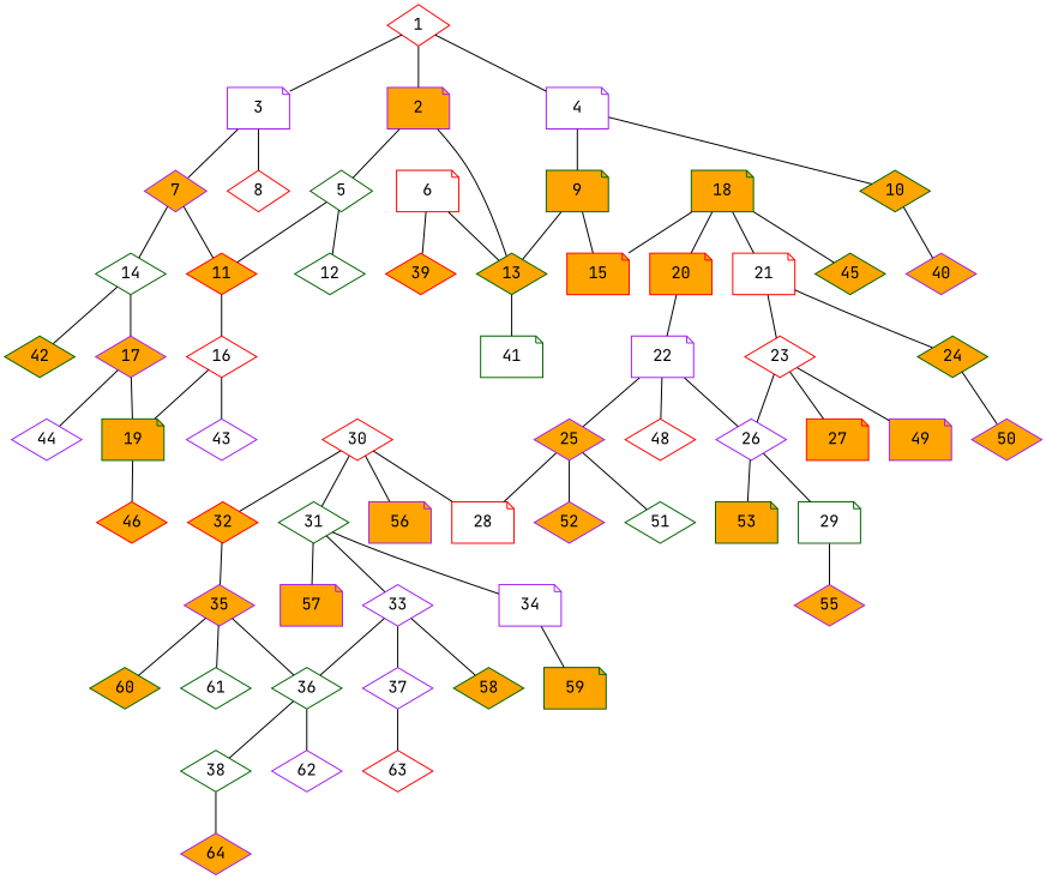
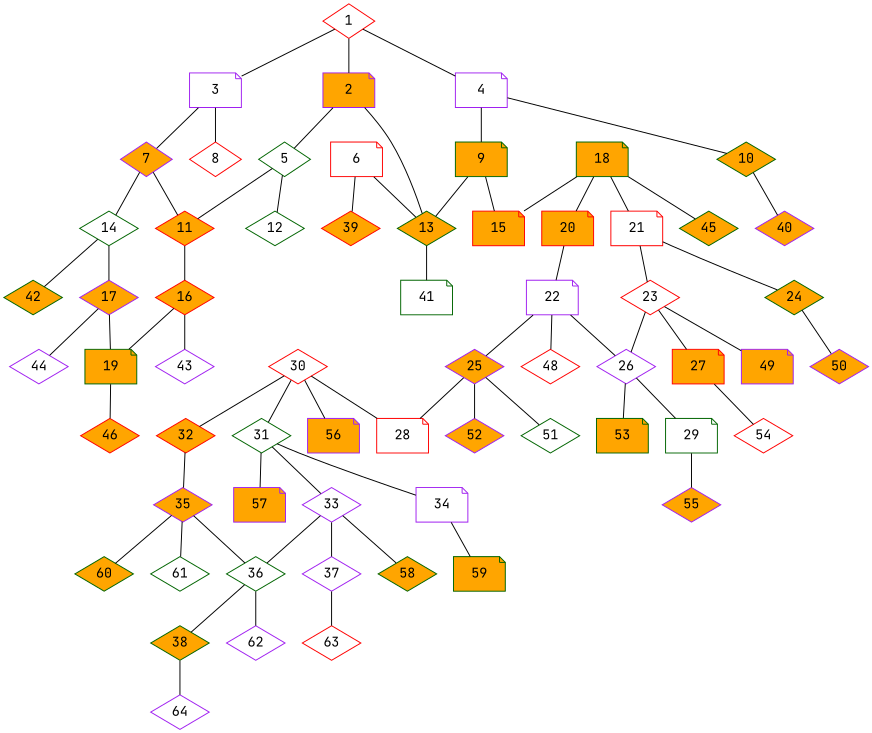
  graph {
    fontname="JetBrains Mono"
    node [chem=C color=purple fillcolor=orange fontname="JetBrains Mono" shape=diamond style=filled]
    edge [fontname="JetBrains Mono" valence=1]
    1 [color=red fillcolor=white]
    2 [shape=note]
    3 [fillcolor=white shape=note]
    4 [fillcolor=white shape=note]
    5 [color=darkgreen fillcolor=white]
    13 [color=darkgreen]
    7
    8 [chem=O color=red fillcolor=white]
    9 [color=darkgreen shape=note]
    10 [chem=O color=darkgreen]
    11 [color=red]
    12 [chem=O color=darkgreen fillcolor=white]
    6 [color=red fillcolor=white shape=note]
    39 [chem=H color=red]
    14 [color=darkgreen fillcolor=white]
    15 [chem=O color=red shape=note]
    40 [chem=H]
-   16 [color=red fillcolor=white]
+   16 [color=red]
    41 [chem=H color=darkgreen fillcolor=white shape=note]
    17
    42 [chem=H color=darkgreen]
    19 [color=darkgreen shape=note]
    43 [chem=H fillcolor=white]
    44 [chem=H fillcolor=white]
    46 [chem=H color=red]
    18 [color=darkgreen shape=note]
    20 [chem=O color=red shape=note]
    21 [color=red fillcolor=white shape=note]
    45 [chem=H color=darkgreen]
    22 [fillcolor=white shape=note]
    23 [color=red fillcolor=white]
    24 [chem=O color=darkgreen]
    25
    26 [fillcolor=white]
    48 [chem=H color=red fillcolor=white]
    27 [chem=O color=red shape=note]
    49 [chem=H shape=note]
    50 [chem=H]
    28 [chem=O color=red fillcolor=white shape=note]
    51 [chem=H color=darkgreen fillcolor=white]
    52 [chem=H]
    29 [chem=O color=darkgreen fillcolor=white shape=note]
    53 [chem=H color=darkgreen shape=note]
+   54 [chem=H color=red fillcolor=white]
    55 [chem=H]
    30 [color=red fillcolor=white]
    31 [color=darkgreen fillcolor=white]
    32 [chem=O color=red]
    56 [chem=H shape=note]
    33 [fillcolor=white]
    34 [chem=O fillcolor=white shape=note]
    57 [chem=H shape=note]
    35
    36 [color=darkgreen fillcolor=white]
    37 [chem=O fillcolor=white]
    58 [chem=H color=darkgreen]
    59 [chem=H color=darkgreen shape=note]
    60 [chem=H color=darkgreen]
    61 [chem=H color=darkgreen fillcolor=white]
-   38 [chem=O color=darkgreen fillcolor=white]
+   38 [chem=O color=darkgreen]
    62 [chem=H fillcolor=white]
    63 [chem=H color=red fillcolor=white]
-   64 [chem=H]
+   64 [chem=H fillcolor=white]
    1 -- 2
    1 -- 3
    1 -- 4 [valence=2]
    2 -- 5
    2 -- 13 [valence=2]
    3 -- 7
    3 -- 8 [valence=2]
    4 -- 9
    4 -- 10
    5 -- 11
    5 -- 12 [valence=2]
    13 -- 41
    7 -- 11 [valence=2]
    7 -- 14
    9 -- 13 [valence=2]
    9 -- 15
    10 -- 40
    11 -- 16
    6 -- 13
    6 -- 39
    14 -- 17 [valence=2]
    14 -- 42
    16 -- 19 [valence=2]
    16 -- 43
    17 -- 19
    17 -- 44
    19 -- 46
    18 -- 15
    18 -- 20
    18 -- 21
    18 -- 45
    20 -- 22
    21 -- 23
    21 -- 24
    22 -- 25
    22 -- 26
    22 -- 48
    23 -- 26
    23 -- 27
    23 -- 49
    24 -- 50
    25 -- 28
    25 -- 51
    25 -- 52
    26 -- 29
    26 -- 53
+   27 -- 54
    29 -- 55
    30 -- 28
    30 -- 31
    30 -- 32
    30 -- 56
    31 -- 33
    31 -- 34
    31 -- 57
    32 -- 35
    33 -- 36
    33 -- 37
    33 -- 58
    34 -- 59
    35 -- 36
    35 -- 60
    35 -- 61
    36 -- 38
    36 -- 62
    37 -- 63
    38 -- 64
  }
